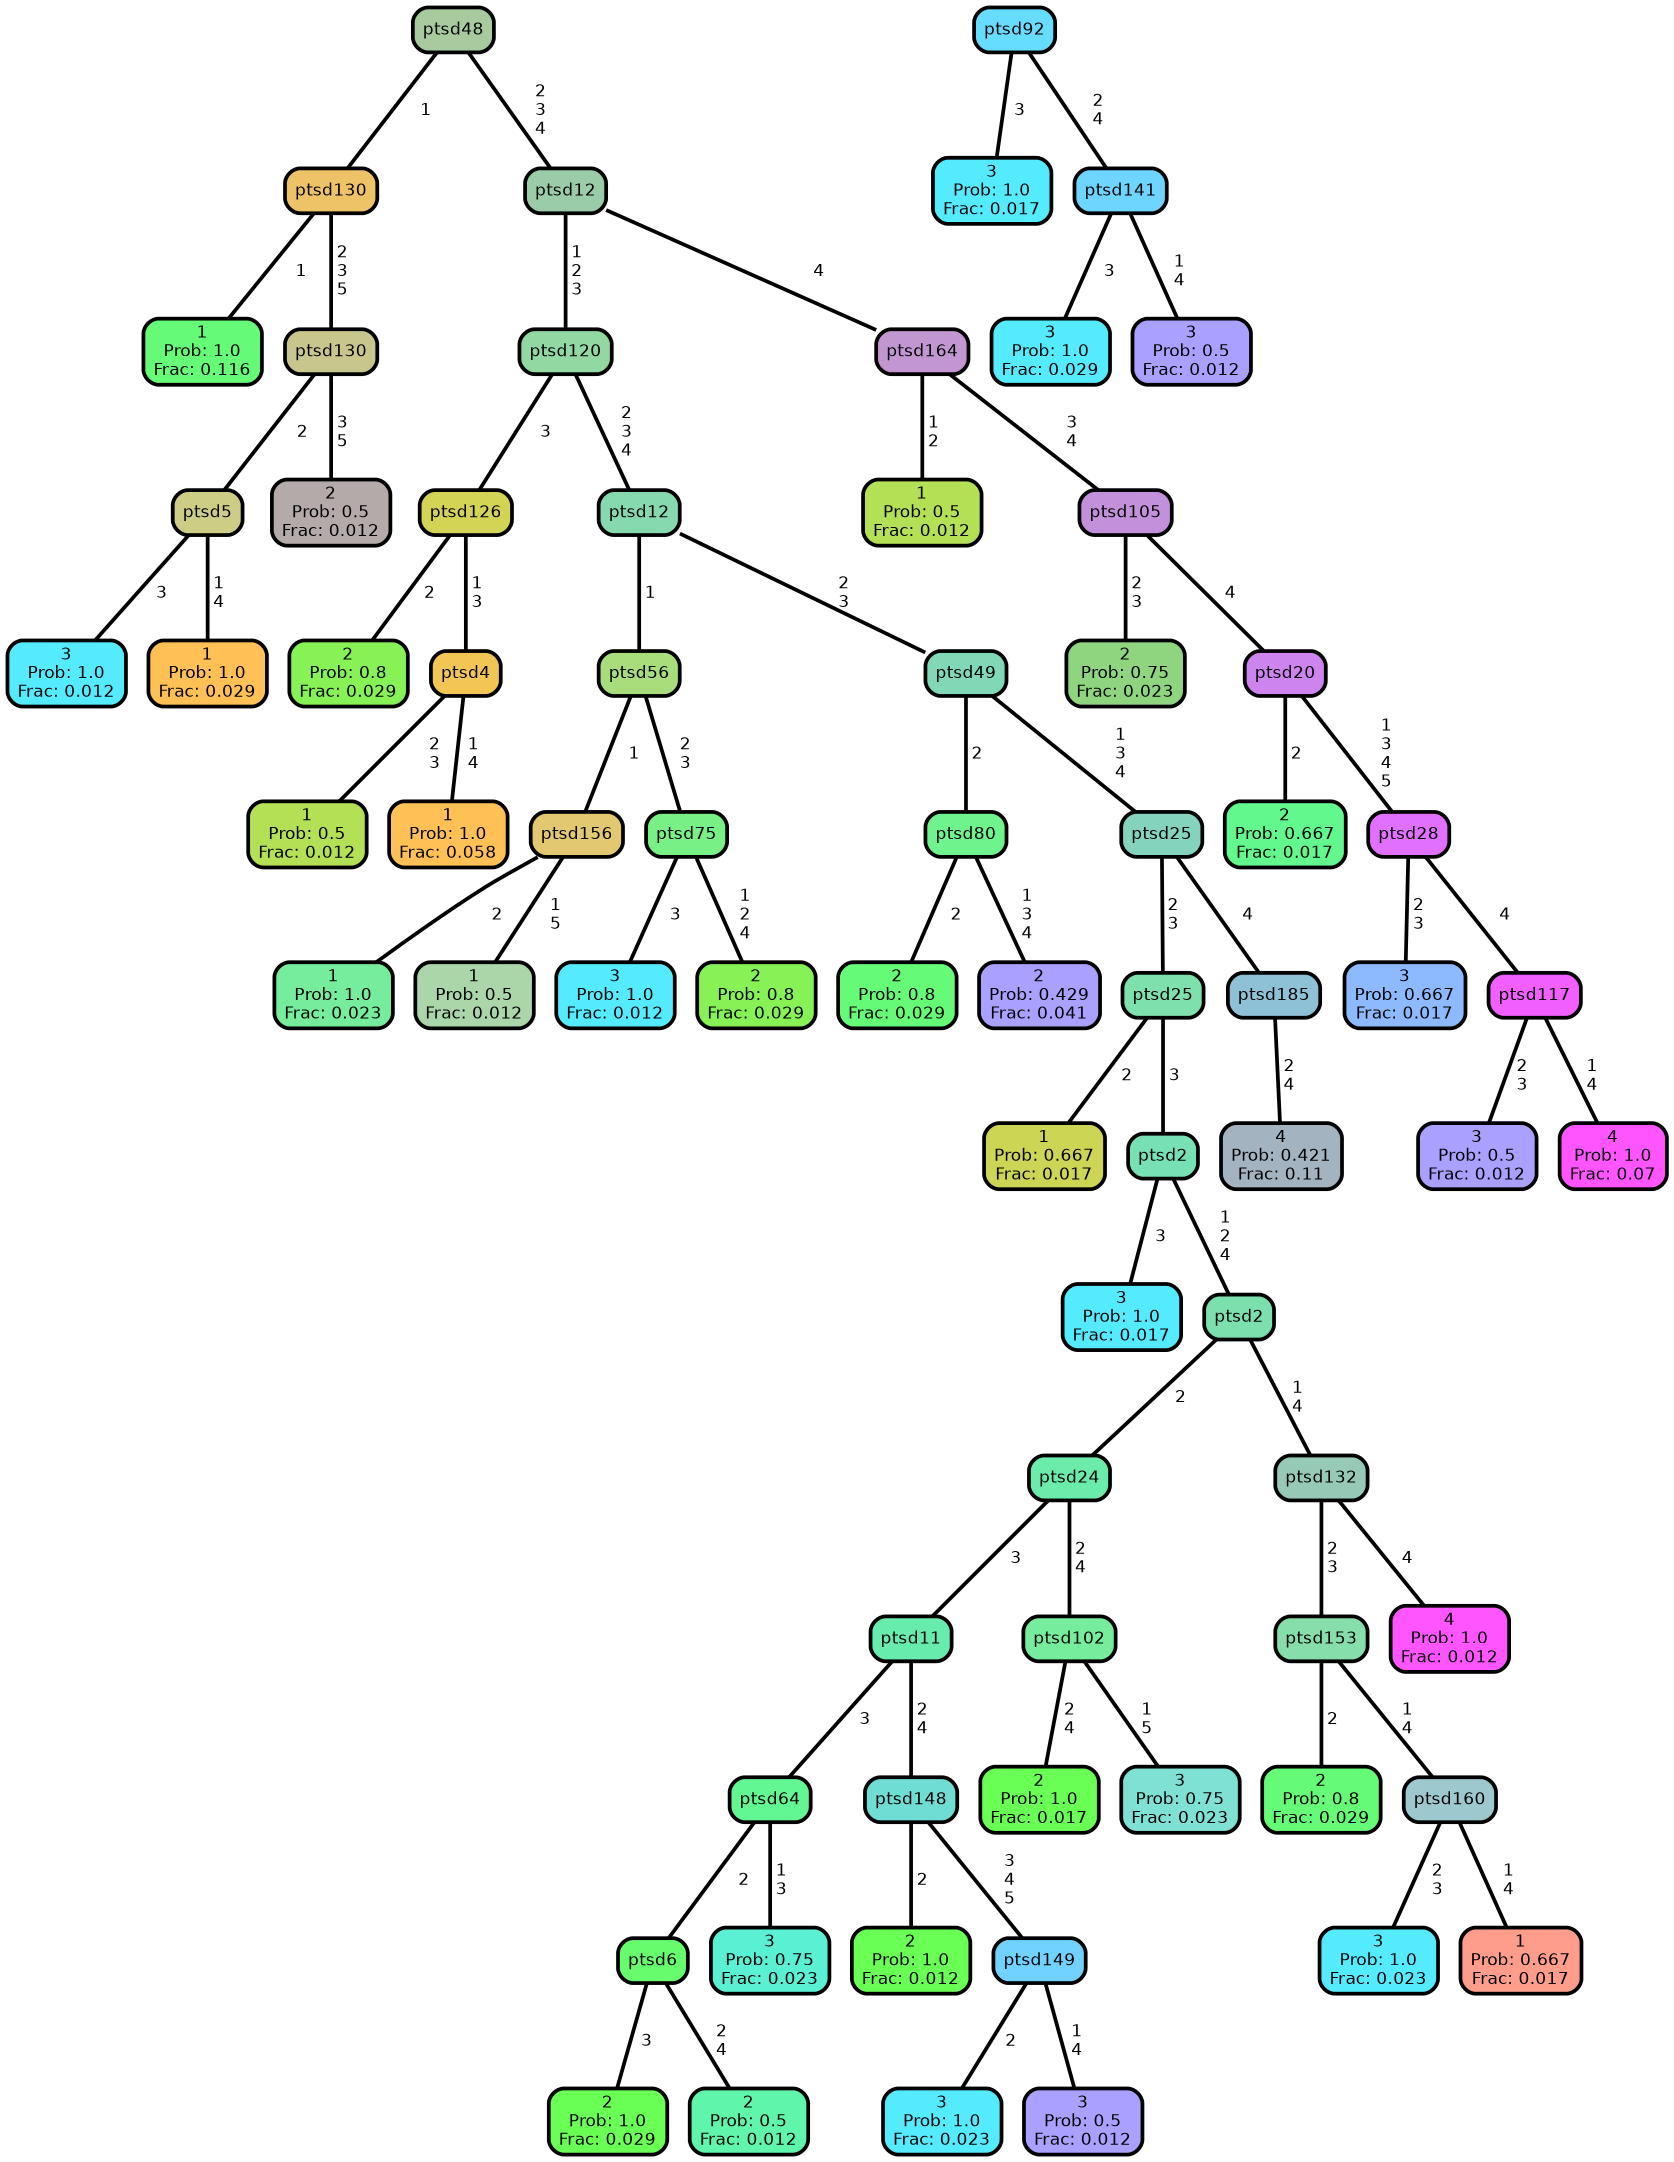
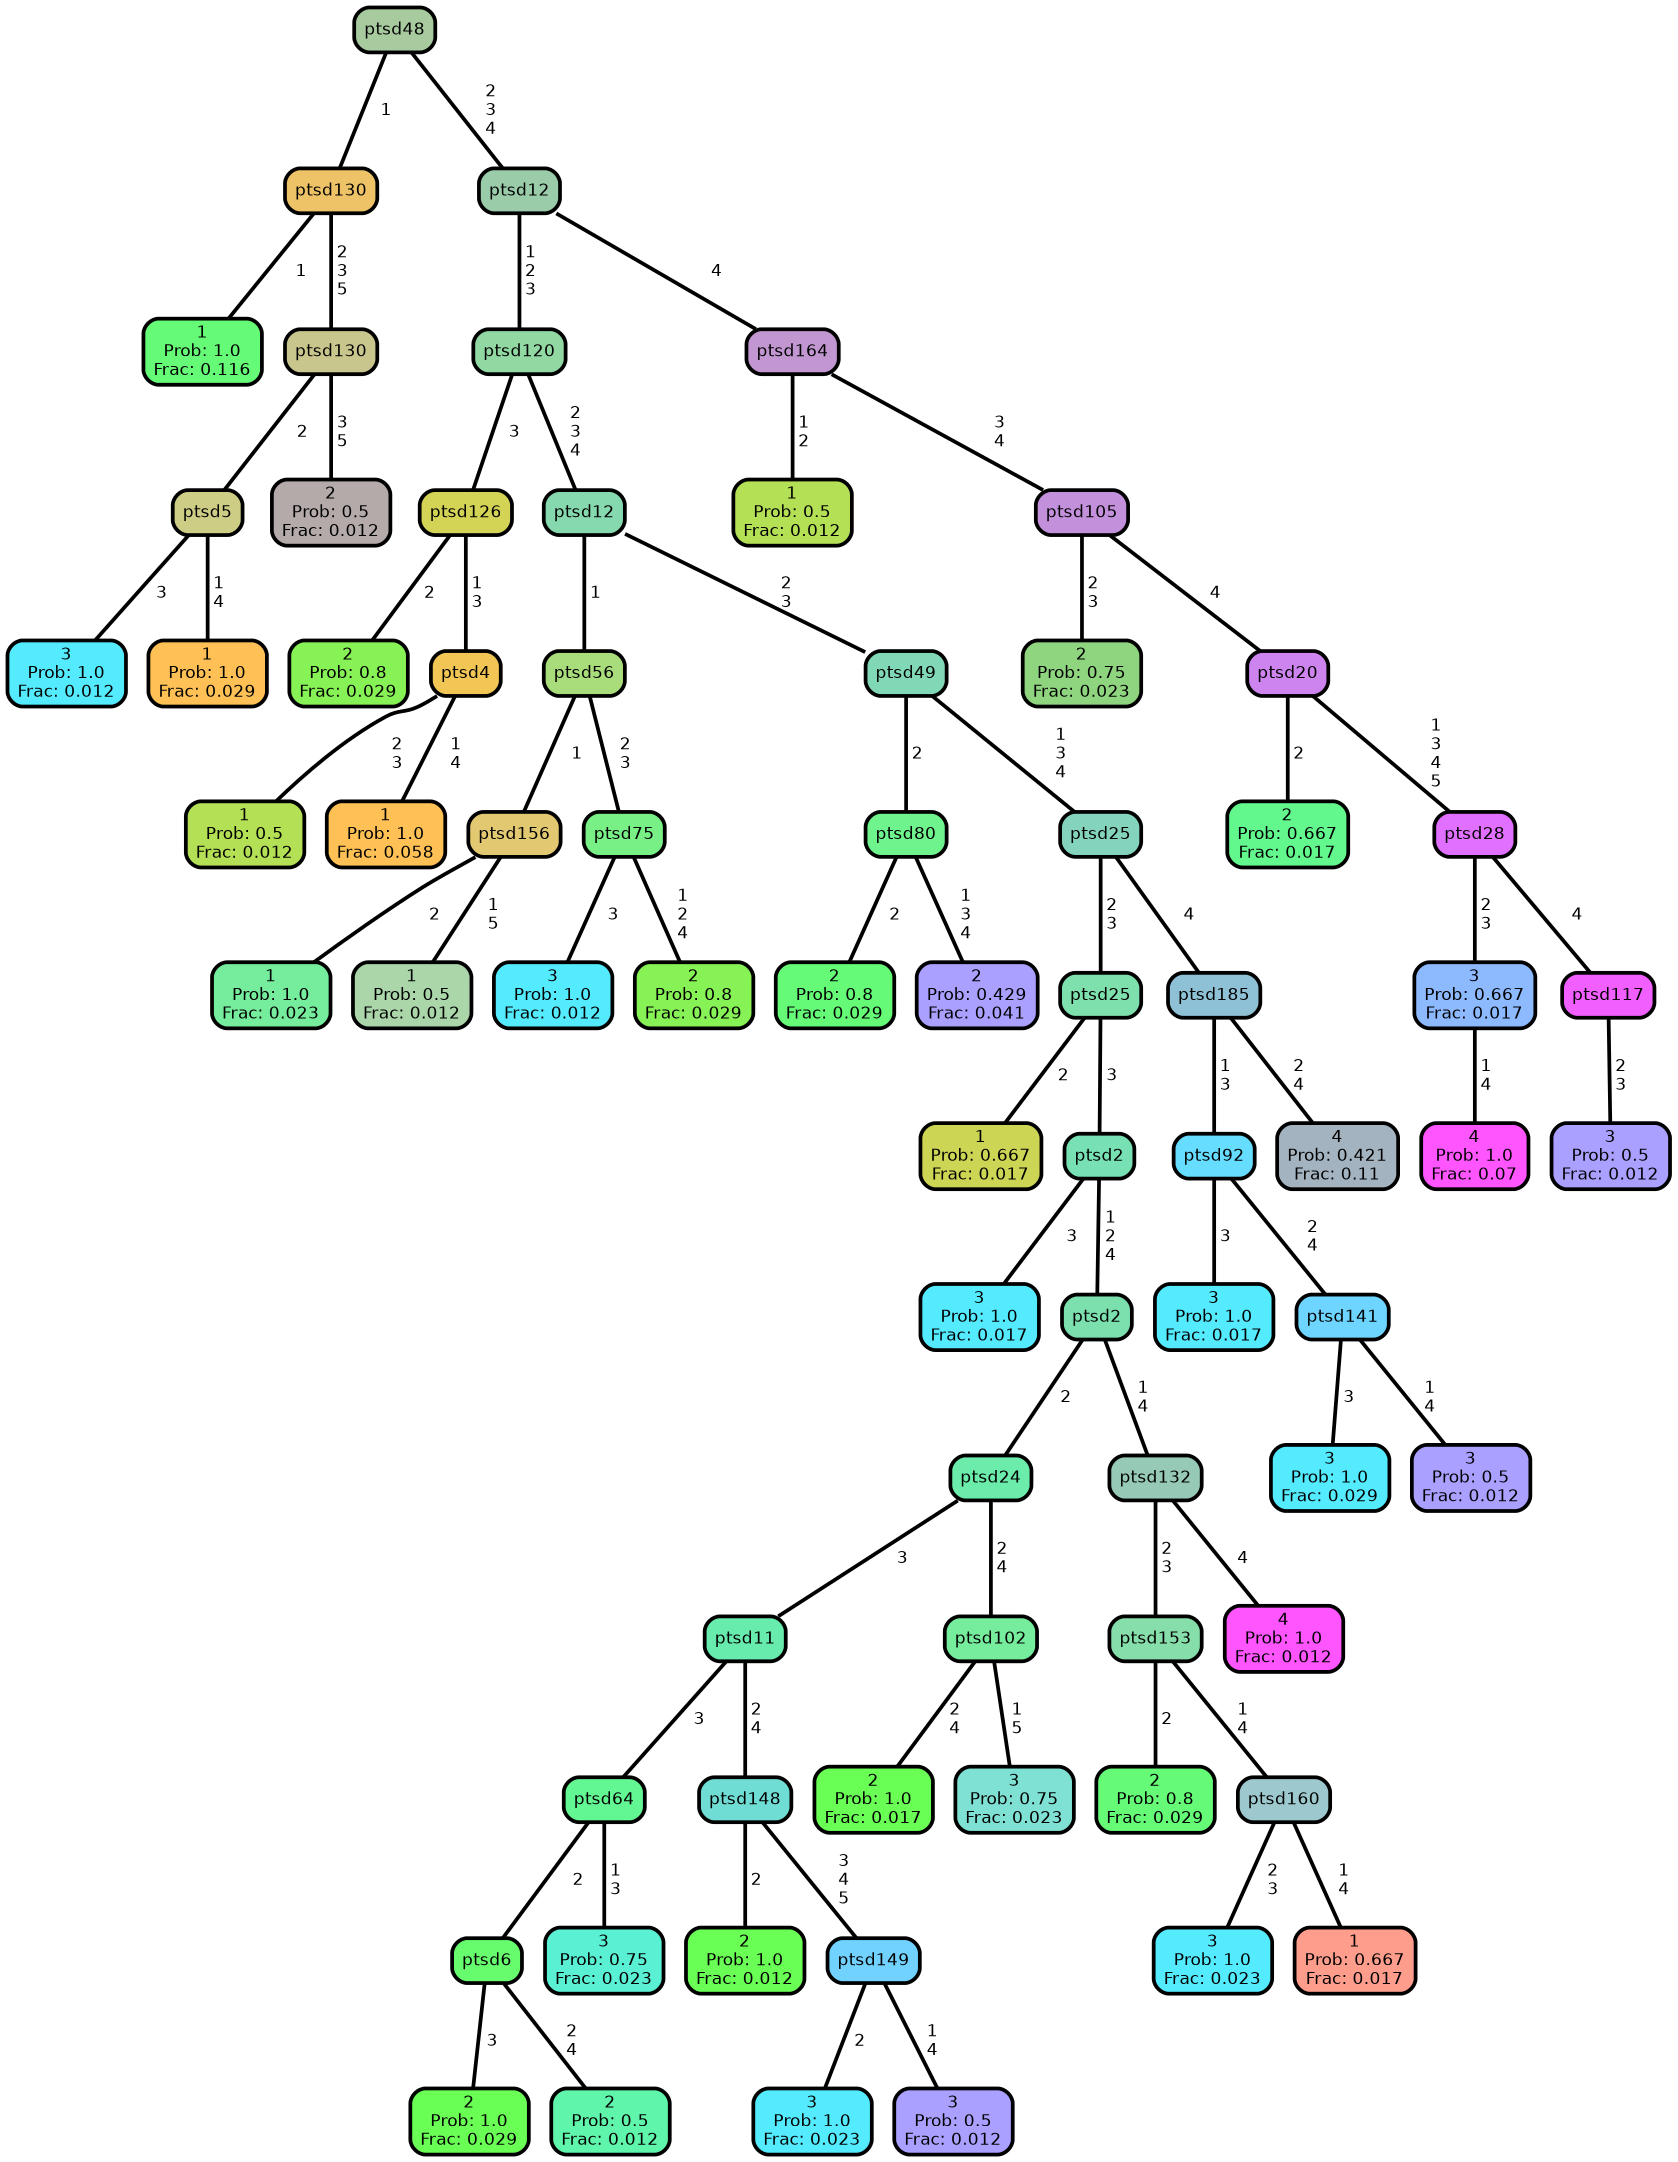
  graph {
    ranksep="0 equally"
    splines=straight
    node [color=black fillcolor="#55ebff" fontcolor=black fontname=helvetica penwidth=3 shape=box style="filled, rounded"]
    edge [color=black fontname=helvetica penwidth=3]
    n1 [fillcolor="#65fb77" label="1\nProb: 1.0\nFrac: 0.116"]
    n2 [fillcolor="#eec266" label=ptsd130]
    n3 [fillcolor="#c8c58d" label=ptsd130]
    n4 [fillcolor="#cecd85" label=ptsd5]
    n5 [fillcolor="#b4aaaa" label="2\nProb: 0.5\nFrac: 0.012"]
    n6 [label="3\nProb: 1.0\nFrac: 0.012"]
    n7 [fillcolor="#ffc155" label="1\nProb: 1.0\nFrac: 0.029"]
    n8 [fillcolor="#a8ca9f" label=ptsd48]
    n9 [fillcolor="#9accaa" label=ptsd12]
    n10 [fillcolor="#91d8a2" label=ptsd120]
    n11 [fillcolor="#c297d1" label=ptsd164]
    n12 [fillcolor="#87f255" label="2\nProb: 0.8\nFrac: 0.029"]
    n13 [fillcolor="#d3d355" label=ptsd126]
    n14 [fillcolor="#f2c655" label=ptsd4]
    n15 [fillcolor="#b4e055" label="1\nProb: 0.5\nFrac: 0.012"]
    n16 [fillcolor="#ffc155" label="1\nProb: 1.0\nFrac: 0.058"]
    n17 [fillcolor="#86d9af" label=ptsd12]
    n18 [fillcolor="#a9dd7c" label=ptsd56]
    n19 [fillcolor="#81d8b6" label=ptsd49]
    n20 [fillcolor="#76ed9d" label="1\nProb: 1.0\nFrac: 0.023"]
    n21 [fillcolor="#e2c871" label=ptsd156]
    n22 [fillcolor="#aad6aa" label="1\nProb: 0.5\nFrac: 0.012"]
    n23 [fillcolor="#79f085" label=ptsd75]
    n24 [label="3\nProb: 1.0\nFrac: 0.012"]
    n25 [fillcolor="#87f255" label="2\nProb: 0.8\nFrac: 0.029"]
    n26 [fillcolor="#6ff38d" label=ptsd80]
    n27 [fillcolor="#84d4bd" label=ptsd25]
    n28 [fillcolor="#65fb77" label="2\nProb: 0.8\nFrac: 0.029"]
    n29 [fillcolor="#aaa0ff" label="2\nProb: 0.429\nFrac: 0.041"]
    n30 [fillcolor="#7ee0ad" label=ptsd25]
    n31 [fillcolor="#8ec1d5" label=ptsd185]
    n32 [fillcolor="#cdd555" label="1\nProb: 0.667\nFrac: 0.017"]
    n33 [fillcolor="#78e1b3" label=ptsd2]
    n34 [label="3\nProb: 1.0\nFrac: 0.017"]
    n35 [fillcolor="#7be0ae" label=ptsd2]
    n36 [fillcolor="#6becaa" label=ptsd24]
    n37 [fillcolor="#97cab6" label=ptsd132]
    n38 [fillcolor="#6aff55" label="2\nProb: 1.0\nFrac: 0.029"]
    n39 [fillcolor="#67fc6d" label=ptsd6]
    n40 [fillcolor="#5ff5aa" label="2\nProb: 0.5\nFrac: 0.012"]
    n41 [fillcolor="#62f792" label=ptsd64]
    n42 [fillcolor="#5af0d4" label="3\nProb: 0.75\nFrac: 0.023"]
    n43 [fillcolor="#67ecae" label=ptsd11]
    n44 [fillcolor="#6fddd4" label=ptsd148]
    n45 [fillcolor="#6aff55" label="2\nProb: 1.0\nFrac: 0.012"]
    n46 [fillcolor="#71d2ff" label=ptsd149]
    n47 [label="3\nProb: 1.0\nFrac: 0.023"]
    n48 [fillcolor="#aaa0ff" label="3\nProb: 0.5\nFrac: 0.012"]
    n49 [fillcolor="#76ed9d" label=ptsd102]
    n50 [fillcolor="#6aff55" label="2\nProb: 1.0\nFrac: 0.017"]
    n51 [fillcolor="#7fe0d4" label="3\nProb: 0.75\nFrac: 0.023"]
    n52 [fillcolor="#86deaa" label=ptsd153]
    n53 [fillcolor="#ff55ff" label="4\nProb: 1.0\nFrac: 0.012"]
    n54 [fillcolor="#65fb77" label="2\nProb: 0.8\nFrac: 0.029"]
    n55 [fillcolor="#9dc9ce" label=ptsd160]
    n56 [label="3\nProb: 1.0\nFrac: 0.023"]
    n57 [fillcolor="#ff9d8d" label="1\nProb: 0.667\nFrac: 0.017"]
    n58 [fillcolor="#66dcff" label=ptsd92]
    n59 [fillcolor="#a4b3c0" label="4\nProb: 0.421\nFrac: 0.11"]
    n60 [label="3\nProb: 1.0\nFrac: 0.017"]
    n61 [fillcolor="#6dd5ff" label=ptsd141]
    n62 [label="3\nProb: 1.0\nFrac: 0.029"]
    n63 [fillcolor="#aaa0ff" label="3\nProb: 0.5\nFrac: 0.012"]
    n64 [fillcolor="#b4e055" label="1\nProb: 0.5\nFrac: 0.012"]
    n65 [fillcolor="#c391db" label=ptsd105]
    n66 [fillcolor="#8fd47f" label="2\nProb: 0.75\nFrac: 0.023"]
    n67 [fillcolor="#ce84ee" label=ptsd20]
    n68 [fillcolor="#63f88d" label="2\nProb: 0.667\nFrac: 0.017"]
    n69 [fillcolor="#e16fff" label=ptsd28]
    n70 [fillcolor="#8db9ff" label="3\nProb: 0.667\nFrac: 0.017"]
    n71 [fillcolor="#f25fff" label=ptsd117]
    n72 [fillcolor="#aaa0ff" label="3\nProb: 0.5\nFrac: 0.012"]
    n73 [fillcolor="#ff55ff" label="4\nProb: 1.0\nFrac: 0.07"]
    subgraph sub_1 {
      rank=same
    }
    n2 -- n1 [label=" 1"]
    n2 -- n3 [label=" 2\n 3\n 5"]
    n3 -- n4 [label=" 2"]
    n3 -- n5 [label=" 3\n 5"]
    n4 -- n6 [label=" 3"]
    n4 -- n7 [label=" 1\n 4"]
    n8 -- n2 [label=" 1"]
    n8 -- n9 [label=" 2\n 3\n 4"]
    n9 -- n10 [label=" 1\n 2\n 3"]
    n9 -- n11 [label=" 4"]
    n10 -- n13 [label=" 3"]
    n10 -- n17 [label=" 2\n 3\n 4"]
    n11 -- n64 [label=" 1\n 2"]
    n11 -- n65 [label=" 3\n 4"]
    n13 -- n12 [label=" 2"]
    n13 -- n14 [label=" 1\n 3"]
    n14 -- n15 [label=" 2\n 3"]
    n14 -- n16 [label=" 1\n 4"]
    n17 -- n18 [label=" 1"]
    n17 -- n19 [label=" 2\n 3"]
    n18 -- n21 [label=" 1"]
    n18 -- n23 [label=" 2\n 3"]
    n19 -- n26 [label=" 2"]
    n19 -- n27 [label=" 1\n 3\n 4"]
    n21 -- n20 [label=" 2"]
    n21 -- n22 [label=" 1\n 5"]
    n23 -- n24 [label=" 3"]
    n23 -- n25 [label=" 1\n 2\n 4"]
    n26 -- n28 [label=" 2"]
    n26 -- n29 [label=" 1\n 3\n 4"]
    n27 -- n30 [label=" 2\n 3"]
    n27 -- n31 [label=" 4"]
    n30 -- n32 [label=" 2"]
    n30 -- n33 [label=" 3"]
+   n31 -- n58 [label=" 1\n 3"]
    n31 -- n59 [label=" 2\n 4"]
    n33 -- n34 [label=" 3"]
    n33 -- n35 [label=" 1\n 2\n 4"]
    n35 -- n36 [label=" 2"]
    n35 -- n37 [label=" 1\n 4"]
    n36 -- n43 [label=" 3"]
    n36 -- n49 [label=" 2\n 4"]
    n37 -- n52 [label=" 2\n 3"]
    n37 -- n53 [label=" 4"]
    n39 -- n38 [label=" 3"]
    n39 -- n40 [label=" 2\n 4"]
    n41 -- n39 [label=" 2"]
    n41 -- n42 [label=" 1\n 3"]
    n43 -- n41 [label=" 3"]
    n43 -- n44 [label=" 2\n 4"]
    n44 -- n45 [label=" 2"]
    n44 -- n46 [label=" 3\n 4\n 5"]
    n46 -- n47 [label=" 2"]
    n46 -- n48 [label=" 1\n 4"]
    n49 -- n50 [label=" 2\n 4"]
    n49 -- n51 [label=" 1\n 5"]
    n52 -- n54 [label=" 2"]
    n52 -- n55 [label=" 1\n 4"]
    n55 -- n56 [label=" 2\n 3"]
    n55 -- n57 [label=" 1\n 4"]
    n58 -- n60 [label=" 3"]
    n58 -- n61 [label=" 2\n 4"]
    n61 -- n62 [label=" 3"]
    n61 -- n63 [label=" 1\n 4"]
    n65 -- n66 [label=" 2\n 3"]
    n65 -- n67 [label=" 4"]
    n67 -- n68 [label=" 2"]
    n67 -- n69 [label=" 1\n 3\n 4\n 5"]
    n69 -- n70 [label=" 2\n 3"]
    n69 -- n71 [label=" 4"]
    n71 -- n72 [label=" 2\n 3"]
-   n71 -- n73 [label=" 1\n 4"]
+   n70 -- n73 [label=" 1\n 4"]
  }
